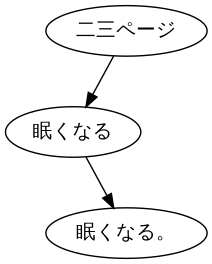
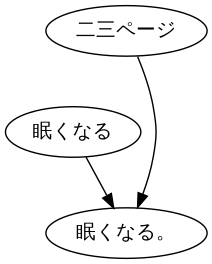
  digraph {
    fontname=Roboto
    node [fontname=Roboto]
    edge [fontname=Roboto]
    n1 [label="二三ページ"]
    n2 [label="眠くなる"]
    n3 [label="眠くなる。"]
-   n1 -> n2
+   n1 -> n3
    n2 -> n3
  }
